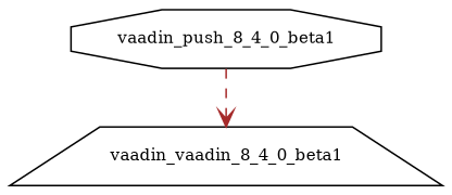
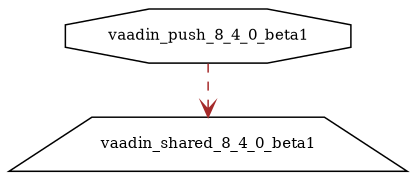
  digraph {
    node [fontsize=10.0]
    vaadin_push_8_4_0_beta1 [shape=octagon]
-   vaadin_shared_8_4_0_beta1 [shape=trapezium label=vaadin_vaadin_8_4_0_beta1]
+   vaadin_shared_8_4_0_beta1 [shape=trapezium]
    vaadin_push_8_4_0_beta1 -> vaadin_shared_8_4_0_beta1 [color=brown style=dashed arrowhead=vee]
  }
